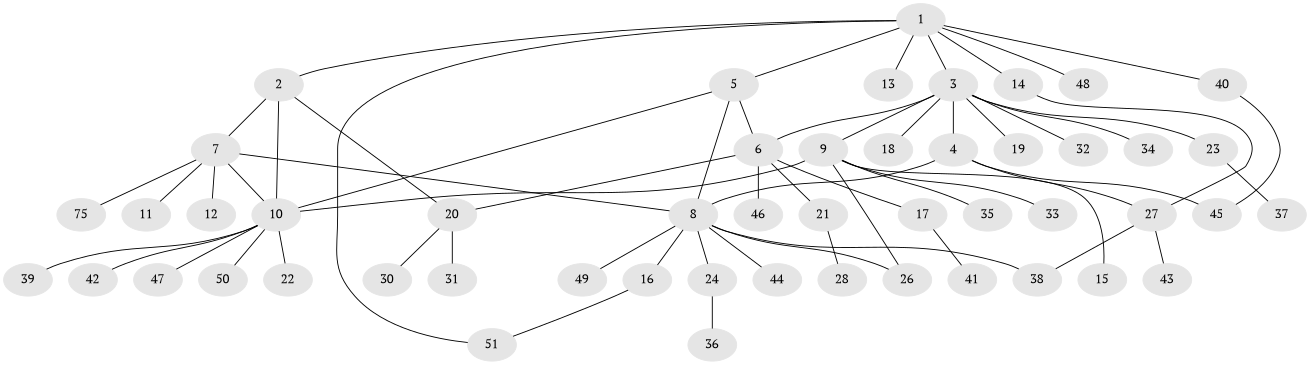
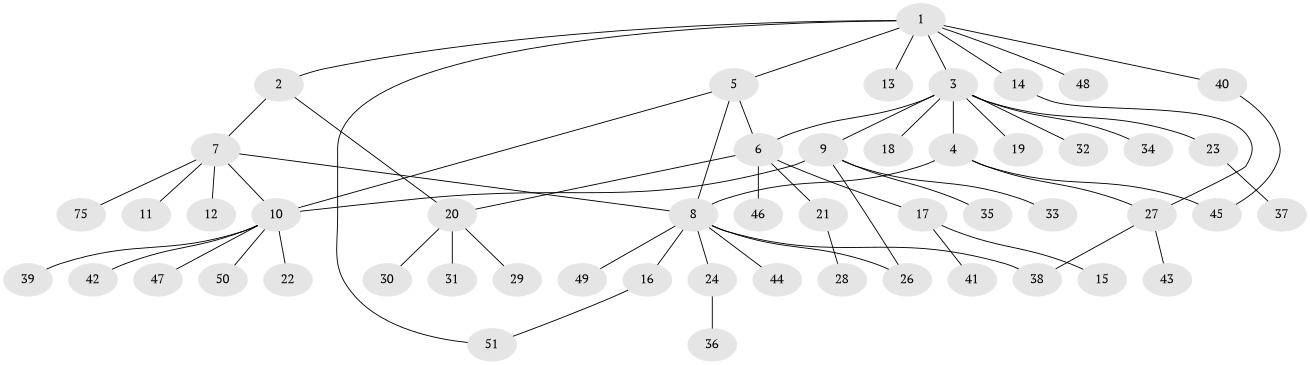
  graph {
    fontname="PT Serif"
    node [color=gray90 fontname="PT Serif" style=filled]
    edge [fontname="PT Serif"]
    1
    2
    3
    5
    13
    14
    40
    48
    51
    7
    10
    20
    4
    6
    9
    18
    19
    23
    32
    34
    8
    27
    45
    11
    12
    n26 [label=75]
    22
    39
    42
    47
    50
+   29
    30
    31
    17
    21
    46
    26
    15
    33
    35
    37
    16
    24
    38
    44
    49
    43
    41
    28
    36
    1 -- 2
    1 -- 3
    1 -- 5
    1 -- 13
    1 -- 14
    1 -- 40
    1 -- 48
    1 -- 51
    2 -- 7
-   2 -- 10
    2 -- 20
    3 -- 4
    3 -- 6
    3 -- 9
    3 -- 18
    3 -- 19
    3 -- 23
    3 -- 32
    3 -- 34
    5 -- 10
    5 -- 6
    5 -- 8
    14 -- 27
    40 -- 45
    7 -- 10
    7 -- 8
    7 -- 11
    7 -- 12
    7 -- n26
    10 -- 22
    10 -- 39
    10 -- 42
    10 -- 47
    10 -- 50
+   20 -- 29
    20 -- 30
    20 -- 31
    4 -- 8
    4 -- 27
    4 -- 45
    6 -- 20
    6 -- 17
    6 -- 21
    6 -- 46
    9 -- 10
    9 -- 26
-   9 -- 15
+   17 -- 15
    9 -- 33
    9 -- 35
    23 -- 37
    8 -- 26
    8 -- 16
    8 -- 24
    8 -- 38
    8 -- 44
    8 -- 49
    27 -- 38
    27 -- 43
    17 -- 41
    21 -- 28
    16 -- 51
    24 -- 36
  }
